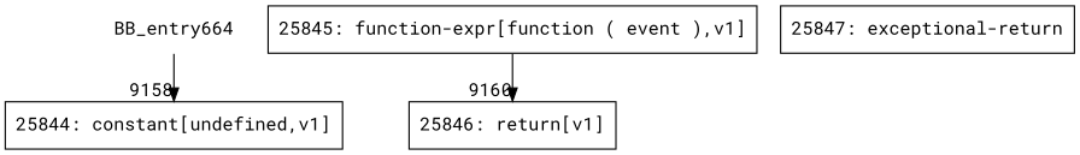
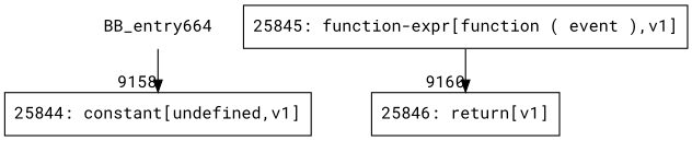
  digraph {
    fontname="Roboto Mono"
    rankdir=TD
    node [fontname="Roboto Mono" shape=record]
    edge [fontname="Roboto Mono" headport=n tailport=s]
    n1 [label=BB_entry664 shape=none]
    n2 [label="{25844: constant[undefined,v1]}"]
    n3 [label="{25845: function-expr[function ( event ),v1]}"]
    n4 [label="{25846: return[v1]}"]
-   n5 [label="{25847: exceptional-return}"]
    n1 -> n2 [headlabel="    9158"]
    n3 -> n4 [headlabel="      9160"]
  }
